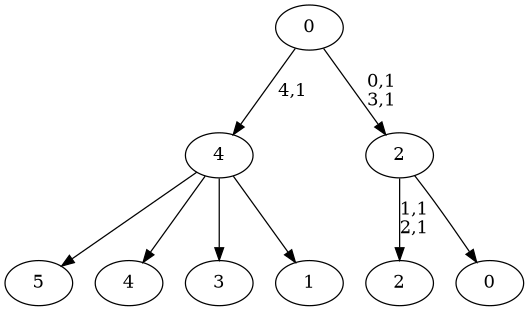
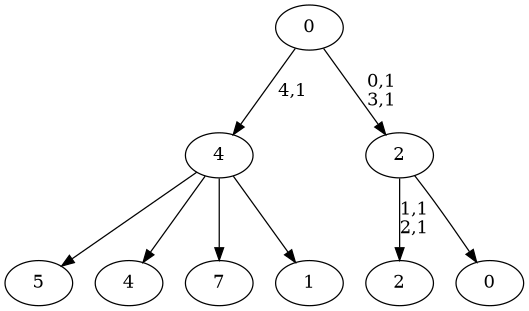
  digraph {
    n1 [label=5]
    n2 [label=4]
-   n3 [label=3]
+   n3 [label=7]
    n4 [label=2]
    n5 [label=1]
    4
    n7 [label=0]
    2
    0
    4 -> n1
    4 -> n2
    4 -> n3
    4 -> n5
    2 -> n4 [label="1,1\n2,1"]
    2 -> n7
    0 -> 4 [label="4,1"]
    0 -> 2 [label="0,1\n3,1"]
  }
